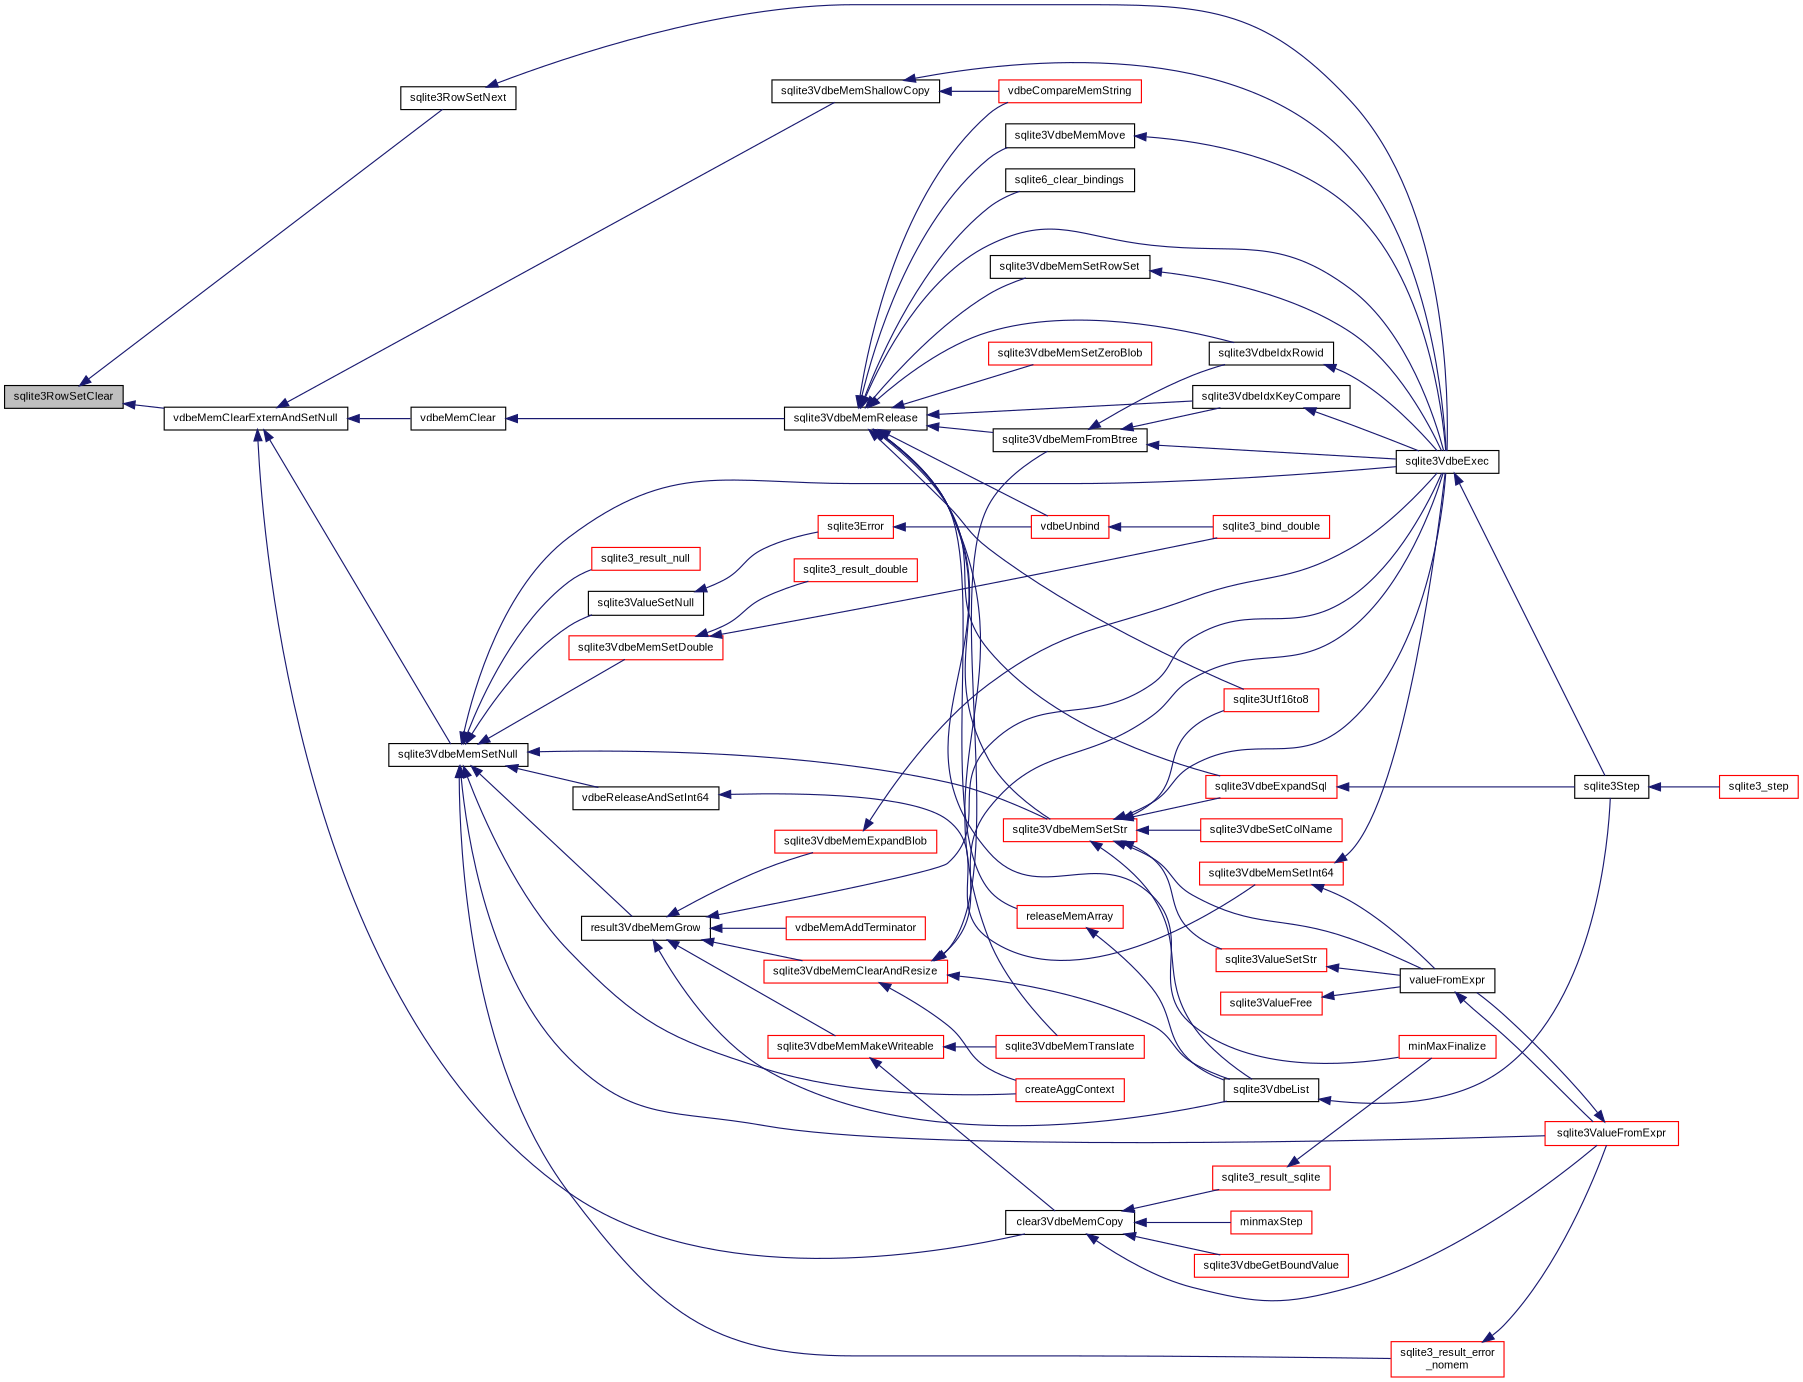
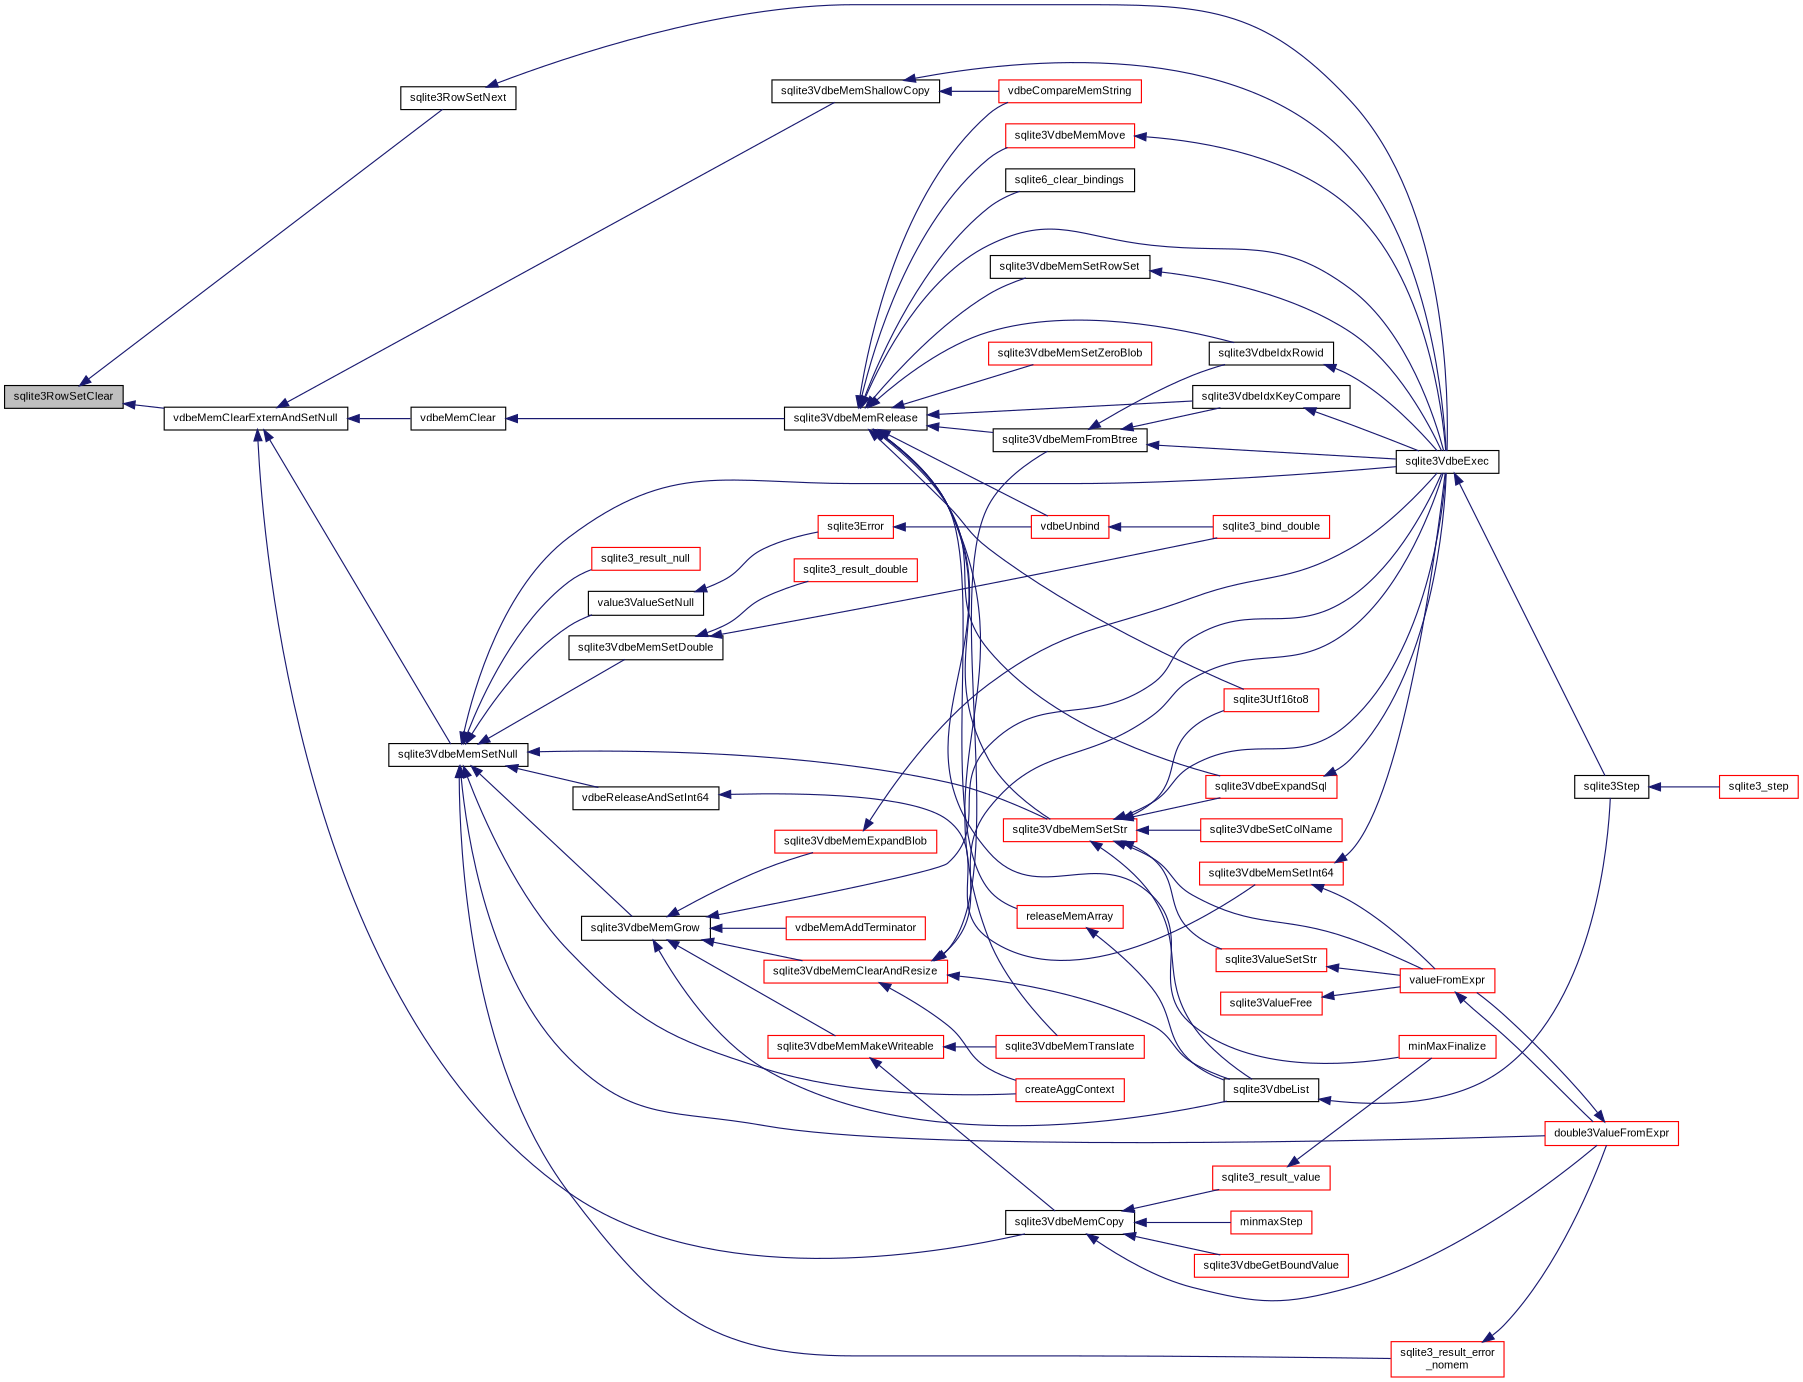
  digraph {
    fontname="Liberation Sans"
    rankdir=LR
    node [color=red fillcolor=white fontname="Liberation Sans" fontsize=10 shape=record style=filled]
    edge [color=midnightblue dir=back fontname="Liberation Sans" fontsize=10 labelfontname=FreeSans labelfontsize=10 style=solid]
    n1 [color=black fillcolor=grey75 fontcolor=black height=0.2 label=sqlite3RowSetClear width=0.4]
    n2 [color=black height=0.2 label=sqlite3RowSetNext width=0.4]
    n3 [color=black height=0.2 label=vdbeMemClearExternAndSetNull width=0.4]
    n4 [color=black height=0.2 label=sqlite3VdbeExec width=0.4]
    n5 [color=black height=0.2 label=vdbeMemClear width=0.4]
    n6 [color=black height=0.2 label=sqlite3VdbeMemSetNull width=0.4]
-   n7 [color=black height=0.2 label=clear3VdbeMemCopy width=0.4]
+   n7 [color=black height=0.2 label=sqlite3VdbeMemCopy width=0.4]
    n8 [color=black height=0.2 label=sqlite3VdbeMemShallowCopy width=0.4]
    n9 [color=black height=0.2 label=sqlite3Step width=0.4]
    n10 [height=0.2 label=sqlite3_step width=0.4]
    n11 [color=black height=0.2 label=sqlite3VdbeMemRelease width=0.4]
    n12 [height=0.2 label=sqlite3VdbeMemSetStr width=0.4]
-   n13 [height=0.2 label=sqlite3ValueFromExpr width=0.4]
-   n14 [color=black height=0.2 label=result3VdbeMemGrow width=0.4]
+   n13 [height=0.2 label=double3ValueFromExpr width=0.4]
+   n14 [color=black height=0.2 label=sqlite3VdbeMemGrow width=0.4]
    n15 [height=0.2 label=createAggContext width=0.4]
-   n16 [color=black height=0.2 label=sqlite3ValueSetNull width=0.4]
+   n16 [color=black height=0.2 label=value3ValueSetNull width=0.4]
    n17 [color=black height=0.2 label=vdbeReleaseAndSetInt64 width=0.4]
-   n18 [height=0.2 label=sqlite3VdbeMemSetDouble width=0.4]
+   n18 [color=black height=0.2 label=sqlite3VdbeMemSetDouble width=0.4]
    n19 [height=0.2 label=sqlite3_result_null width=0.4]
    n20 [height=0.2 label="sqlite3_result_error\l_nomem" width=0.4]
    n21 [height=0.2 label=sqlite3VdbeGetBoundValue width=0.4]
-   n22 [height=0.2 label=sqlite3_result_sqlite width=0.4]
+   n22 [height=0.2 label=sqlite3_result_value width=0.4]
    n23 [height=0.2 label=minmaxStep width=0.4]
    n24 [height=0.2 label=vdbeCompareMemString width=0.4]
    n25 [height=0.2 label=sqlite3VdbeMemTranslate width=0.4]
    n26 [height=0.2 label=sqlite3Utf16to8 width=0.4]
    n27 [height=0.2 label=sqlite3VdbeMemSetZeroBlob width=0.4]
    n28 [color=black height=0.2 label=sqlite3VdbeMemSetRowSet width=0.4]
-   n29 [color=black height=0.2 label=sqlite3VdbeMemMove width=0.4]
+   n29 [height=0.2 label=sqlite3VdbeMemMove width=0.4]
    n30 [height=0.2 label=sqlite3VdbeExpandSql width=0.4]
    n31 [color=black height=0.2 label=sqlite3VdbeMemFromBtree width=0.4]
    n32 [color=black height=0.2 label=sqlite3VdbeIdxRowid width=0.4]
    n33 [color=black height=0.2 label=sqlite3VdbeIdxKeyCompare width=0.4]
    n34 [height=0.2 label=releaseMemArray width=0.4]
    n35 [color=black height=0.2 label=sqlite6_clear_bindings width=0.4]
    n36 [height=0.2 label=vdbeUnbind width=0.4]
    n37 [height=0.2 label=minMaxFinalize width=0.4]
-   n38 [color=black height=0.2 label=valueFromExpr width=0.4]
+   n38 [height=0.2 label=valueFromExpr width=0.4]
    n39 [height=0.2 label=sqlite3ValueSetStr width=0.4]
    n40 [color=black height=0.2 label=sqlite3VdbeList width=0.4]
    n41 [height=0.2 label=sqlite3VdbeSetColName width=0.4]
    n42 [height=0.2 label=sqlite3ValueFree width=0.4]
    n43 [height=0.2 label=sqlite3_bind_double width=0.4]
    n44 [height=0.2 label=sqlite3VdbeMemClearAndResize width=0.4]
    n45 [height=0.2 label=sqlite3VdbeMemMakeWriteable width=0.4]
    n46 [height=0.2 label=sqlite3VdbeMemExpandBlob width=0.4]
    n47 [height=0.2 label=vdbeMemAddTerminator width=0.4]
    n48 [height=0.2 label=sqlite3Error width=0.4]
    n49 [height=0.2 label=sqlite3VdbeMemSetInt64 width=0.4]
    n50 [height=0.2 label=sqlite3_result_double width=0.4]
    n1 -> n2
    n1 -> n3
    n2 -> n4
    n3 -> n5
    n3 -> n6
    n3 -> n7
    n3 -> n8
    n4 -> n9
    n5 -> n11
    n6 -> n4
    n6 -> n12
    n6 -> n13
    n6 -> n14
    n6 -> n15
    n6 -> n16
    n6 -> n17
    n6 -> n18
    n6 -> n19
    n6 -> n20
    n7 -> n13
    n7 -> n21
    n7 -> n22
    n7 -> n23
    n8 -> n4
    n8 -> n24
    n9 -> n10
    n11 -> n4
    n11 -> n12
    n11 -> n24
    n11 -> n25
    n11 -> n26
    n11 -> n27
    n11 -> n28
    n11 -> n29
    n11 -> n30
    n11 -> n31
    n11 -> n32
    n11 -> n33
    n11 -> n34
    n11 -> n35
    n11 -> n36
    n11 -> n37
    n12 -> n4
    n12 -> n26
    n12 -> n30
    n12 -> n38
    n12 -> n39
    n12 -> n40
    n12 -> n41
    n13 -> n38
    n14 -> n4
    n14 -> n40
    n14 -> n44
    n14 -> n45
    n14 -> n46
    n14 -> n47
    n16 -> n48
    n17 -> n49
    n18 -> n43
    n18 -> n50
    n20 -> n13
    n22 -> n37
    n28 -> n4
    n29 -> n4
-   n30 -> n9
+   n30 -> n4
    n31 -> n4
    n31 -> n32
    n31 -> n33
    n32 -> n4
    n33 -> n4
    n34 -> n40
    n36 -> n43
    n38 -> n13
    n39 -> n38
    n40 -> n9
    n42 -> n38
    n44 -> n4
    n44 -> n15
    n44 -> n31
    n44 -> n40
    n45 -> n7
    n45 -> n25
    n46 -> n4
    n48 -> n36
    n49 -> n4
    n49 -> n38
  }
